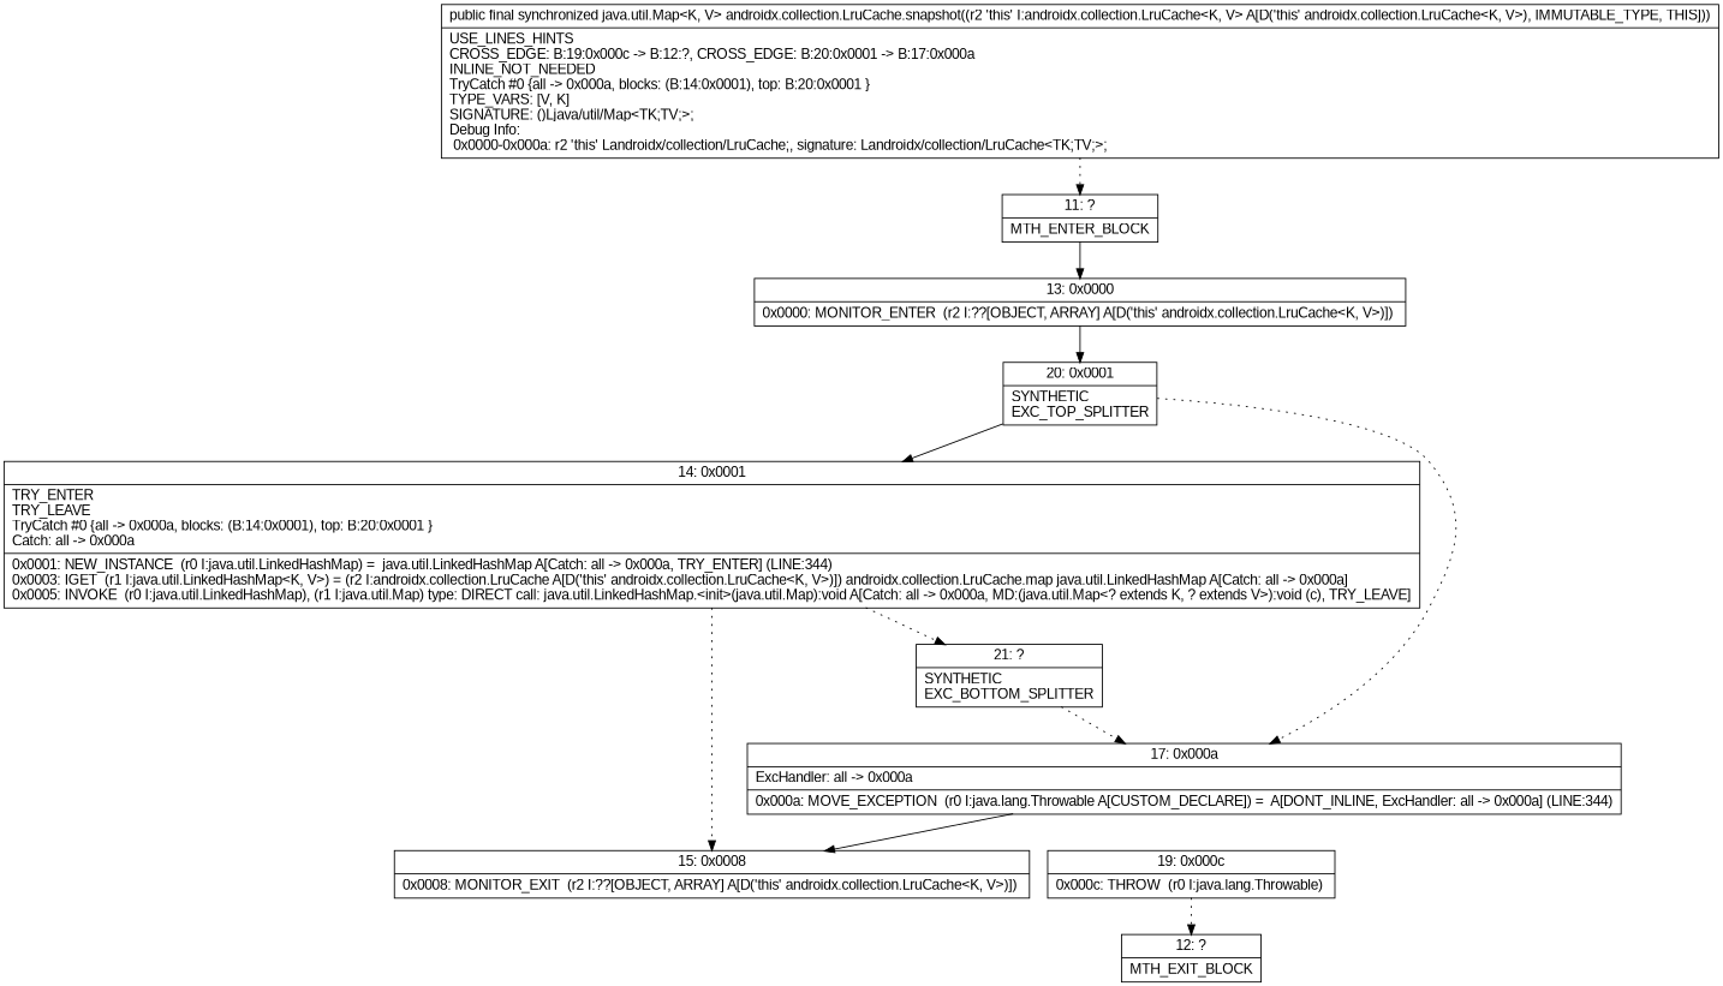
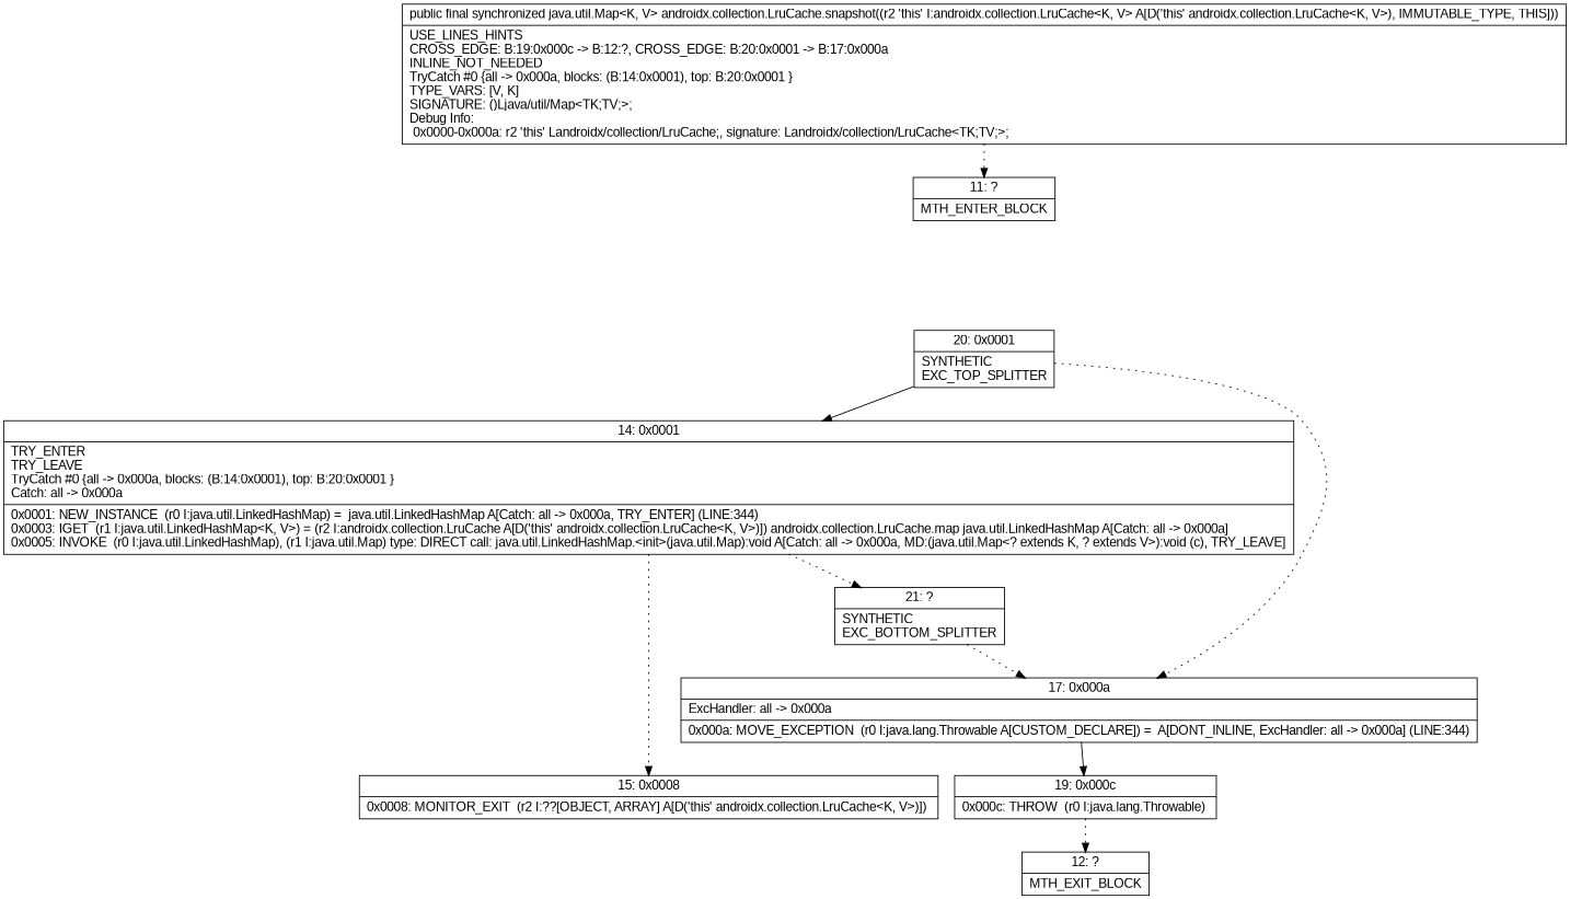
  digraph {
    fontname="Liberation Sans"
    node [fontname="Liberation Sans" shape=record]
    edge [fontname="Liberation Sans" style=dotted]
    n1 [label="{11\:\ ?|MTH_ENTER_BLOCK\l}"]
-   n2 [label="{13\:\ 0x0000|0x0000: MONITOR_ENTER  (r2 I:??[OBJECT, ARRAY] A[D('this' androidx.collection.LruCache\<K, V\>)]) \l}"]
    n3 [label="{20\:\ 0x0001|SYNTHETIC\lEXC_TOP_SPLITTER\l}"]
    n4 [label="{14\:\ 0x0001|TRY_ENTER\lTRY_LEAVE\lTryCatch #0 \{all \-\> 0x000a, blocks: (B:14:0x0001), top: B:20:0x0001 \}\lCatch: all \-\> 0x000a\l|0x0001: NEW_INSTANCE  (r0 I:java.util.LinkedHashMap) =  java.util.LinkedHashMap A[Catch: all \-\> 0x000a, TRY_ENTER] (LINE:344)\l0x0003: IGET  (r1 I:java.util.LinkedHashMap\<K, V\>) = (r2 I:androidx.collection.LruCache A[D('this' androidx.collection.LruCache\<K, V\>)]) androidx.collection.LruCache.map java.util.LinkedHashMap A[Catch: all \-\> 0x000a]\l0x0005: INVOKE  (r0 I:java.util.LinkedHashMap), (r1 I:java.util.Map) type: DIRECT call: java.util.LinkedHashMap.\<init\>(java.util.Map):void A[Catch: all \-\> 0x000a, MD:(java.util.Map\<? extends K, ? extends V\>):void (c), TRY_LEAVE]\l}"]
    n5 [label="{17\:\ 0x000a|ExcHandler: all \-\> 0x000a\l|0x000a: MOVE_EXCEPTION  (r0 I:java.lang.Throwable A[CUSTOM_DECLARE]) =  A[DONT_INLINE, ExcHandler: all \-\> 0x000a] (LINE:344)\l}"]
    n6 [label="{15\:\ 0x0008|0x0008: MONITOR_EXIT  (r2 I:??[OBJECT, ARRAY] A[D('this' androidx.collection.LruCache\<K, V\>)]) \l}"]
    n7 [label="{21\:\ ?|SYNTHETIC\lEXC_BOTTOM_SPLITTER\l}"]
    n8 [label="{19\:\ 0x000c|0x000c: THROW  (r0 I:java.lang.Throwable) \l}"]
    n9 [label="{12\:\ ?|MTH_EXIT_BLOCK\l}"]
    n10 [label="{public final synchronized java.util.Map\<K, V\> androidx.collection.LruCache.snapshot((r2 'this' I:androidx.collection.LruCache\<K, V\> A[D('this' androidx.collection.LruCache\<K, V\>), IMMUTABLE_TYPE, THIS]))  | USE_LINES_HINTS\lCROSS_EDGE: B:19:0x000c \-\> B:12:?, CROSS_EDGE: B:20:0x0001 \-\> B:17:0x000a\lINLINE_NOT_NEEDED\lTryCatch #0 \{all \-\> 0x000a, blocks: (B:14:0x0001), top: B:20:0x0001 \}\lTYPE_VARS: [V, K]\lSIGNATURE: ()Ljava\/util\/Map\<TK;TV;\>;\lDebug Info:\l  0x0000\-0x000a: r2 'this' Landroidx\/collection\/LruCache;, signature: Landroidx\/collection\/LruCache\<TK;TV;\>;\l}"]
-   n1 -> n2 [style=solid]
-   n2 -> n3 [style=solid]
    n3 -> n4 [style=solid]
    n3 -> n5
    n4 -> n6
    n4 -> n7
-   n5 -> n6 [style=solid]
+   n5 -> n8 [style=solid]
    n7 -> n5
    n8 -> n9
    n10 -> n1
  }
